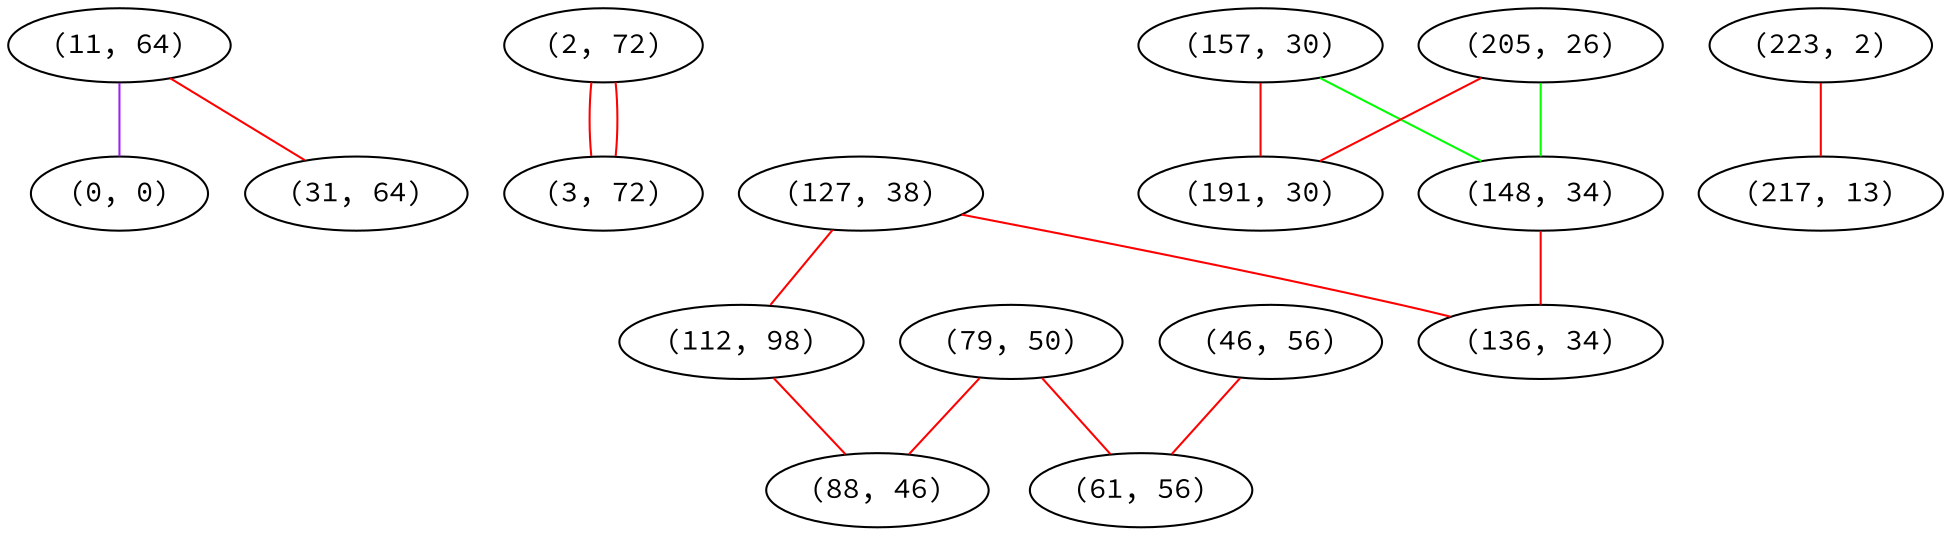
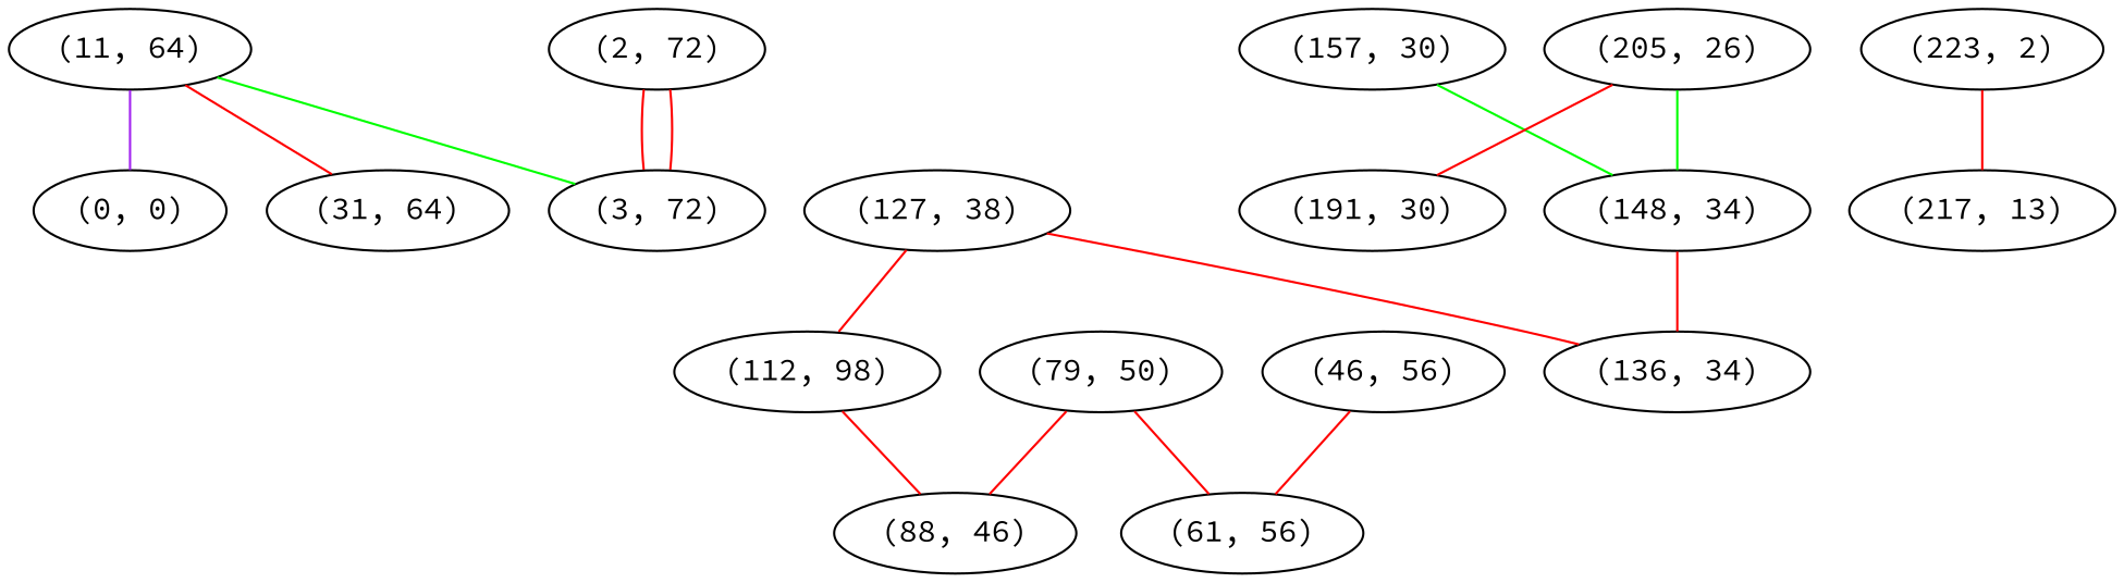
  graph {
    fontname="Source Code Pro"
    node [fontname="Source Code Pro"]
    edge [color=red fontname="Source Code Pro" weight=1]
    "(11, 64)"
    "(0, 0)"
    "(3, 72)"
    "(31, 64)"
    n5 [label="(112, 98)"]
    "(127, 38)"
    "(136, 34)"
    "(88, 46)"
    "(79, 50)"
    "(61, 56)"
    "(157, 30)"
    "(148, 34)"
    "(191, 30)"
    "(2, 72)"
    "(205, 26)"
    "(46, 56)"
    "(223, 2)"
    "(217, 13)"
    "(11, 64)" -- "(0, 0)" [color=purple weight=4]
+   "(11, 64)" -- "(3, 72)" [color=green weight=2]
    "(11, 64)" -- "(31, 64)"
    n5 -- "(88, 46)"
    "(127, 38)" -- n5
    "(127, 38)" -- "(136, 34)"
    "(79, 50)" -- "(88, 46)"
    "(79, 50)" -- "(61, 56)"
    "(157, 30)" -- "(148, 34)" [color=green]
-   "(157, 30)" -- "(191, 30)"
    "(148, 34)" -- "(136, 34)"
    "(2, 72)" -- "(3, 72)"
    "(2, 72)" -- "(3, 72)"
    "(205, 26)" -- "(148, 34)" [color=green weight=2]
    "(205, 26)" -- "(191, 30)"
    "(46, 56)" -- "(61, 56)"
    "(223, 2)" -- "(217, 13)"
  }
